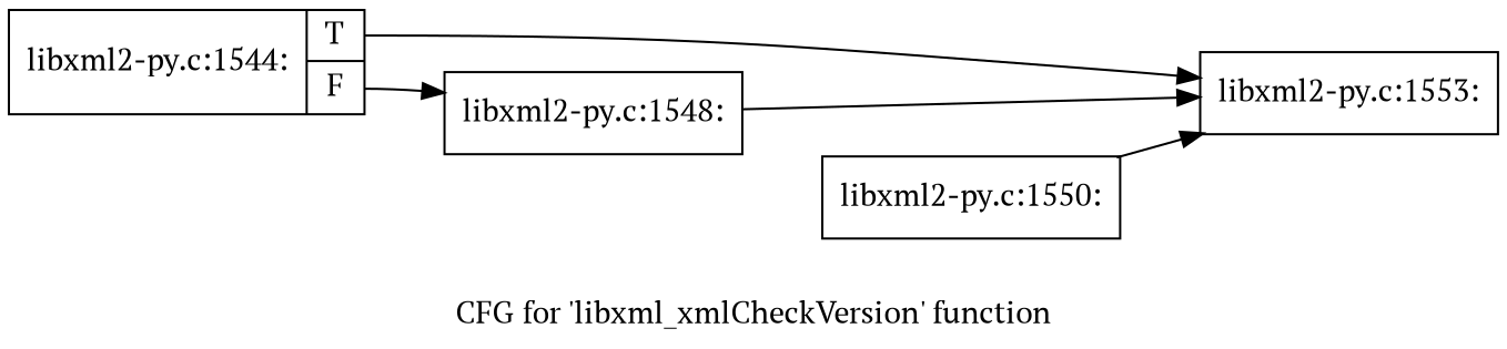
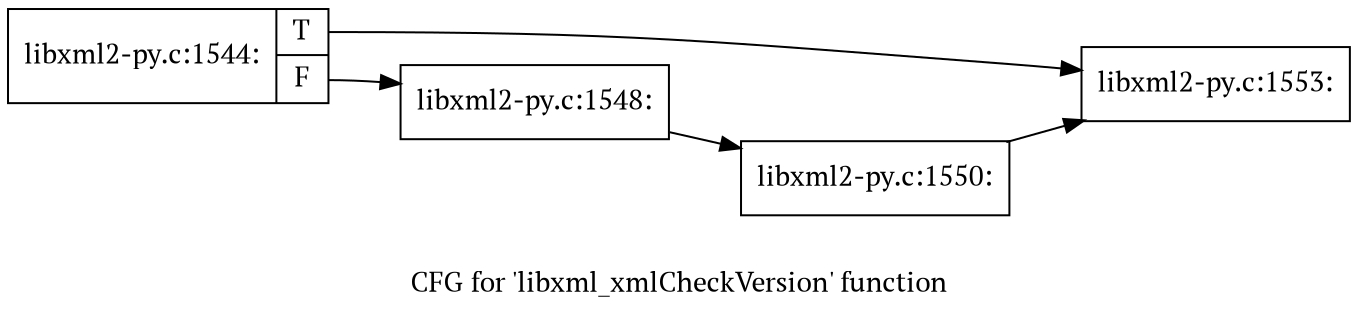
  digraph {
    fontname="PT Serif"
    label="CFG for 'libxml_xmlCheckVersion' function"
    rankdir=LR
    node [fontname="PT Serif" shape=record]
    edge [fontname="PT Serif"]
    n1 [label="{libxml2-py.c:1544:|{<s0>T|<s1>F}}"]
    n2 [label="{libxml2-py.c:1548:}"]
    n3 [label="{libxml2-py.c:1553:}"]
    n4 [label="{libxml2-py.c:1550:}"]
    n1 -> n2 [tailport=s1]
    n1 -> n3 [tailport=s0]
-   n2 -> n3
+   n2 -> n4
    n4 -> n3
  }
